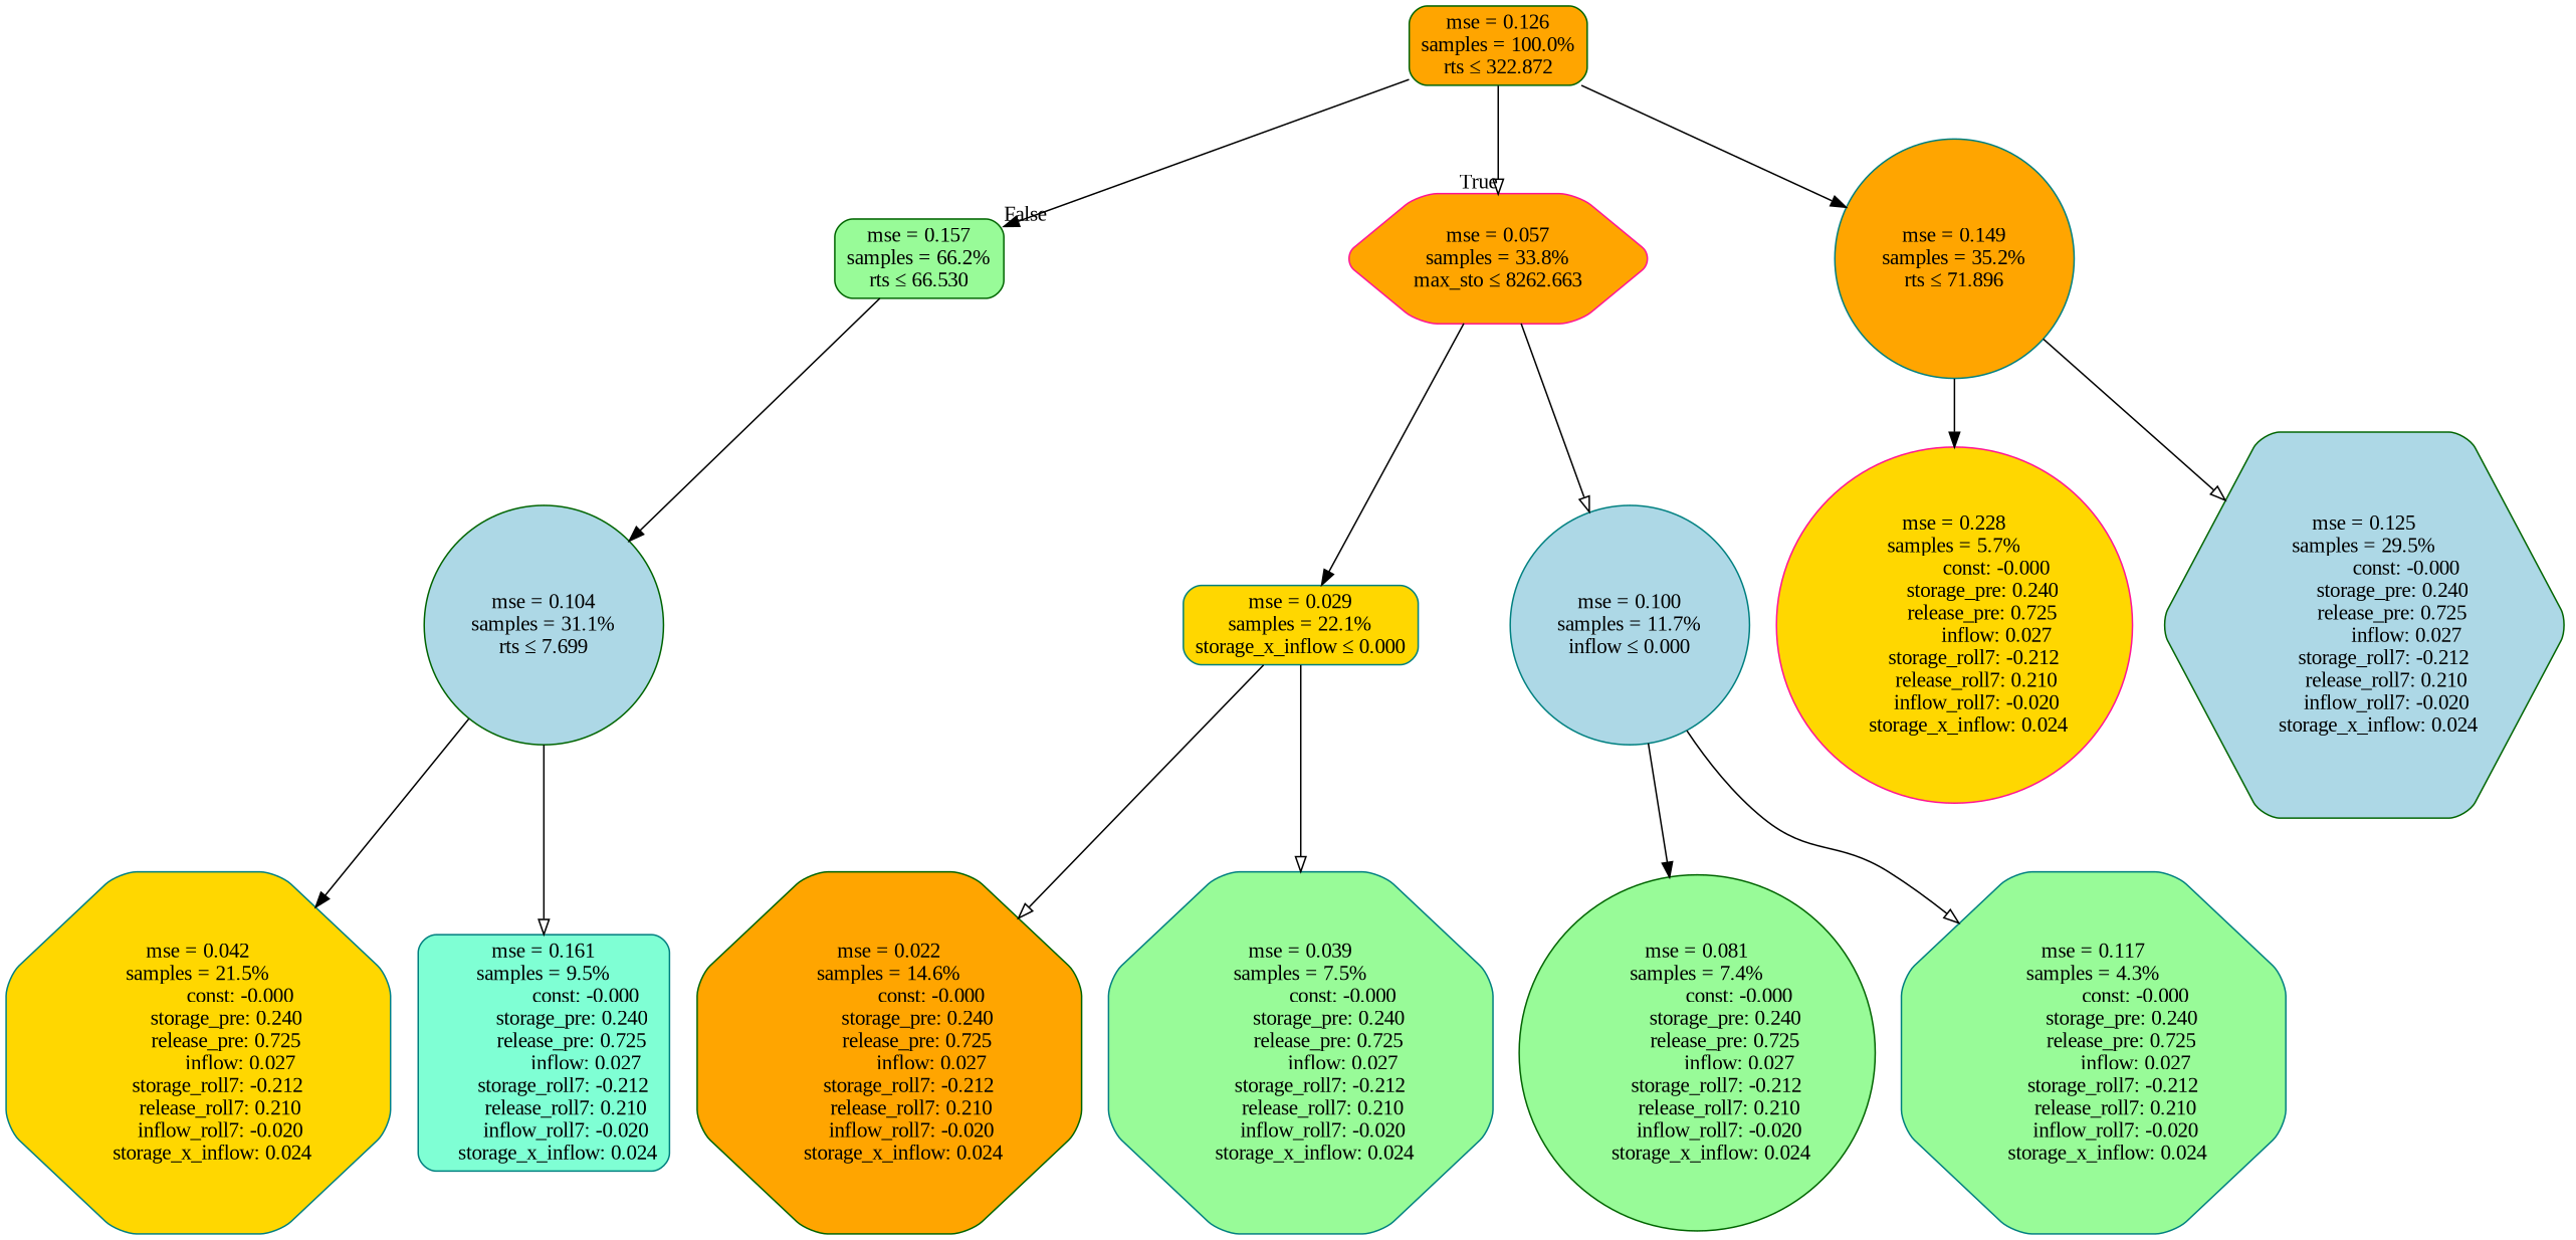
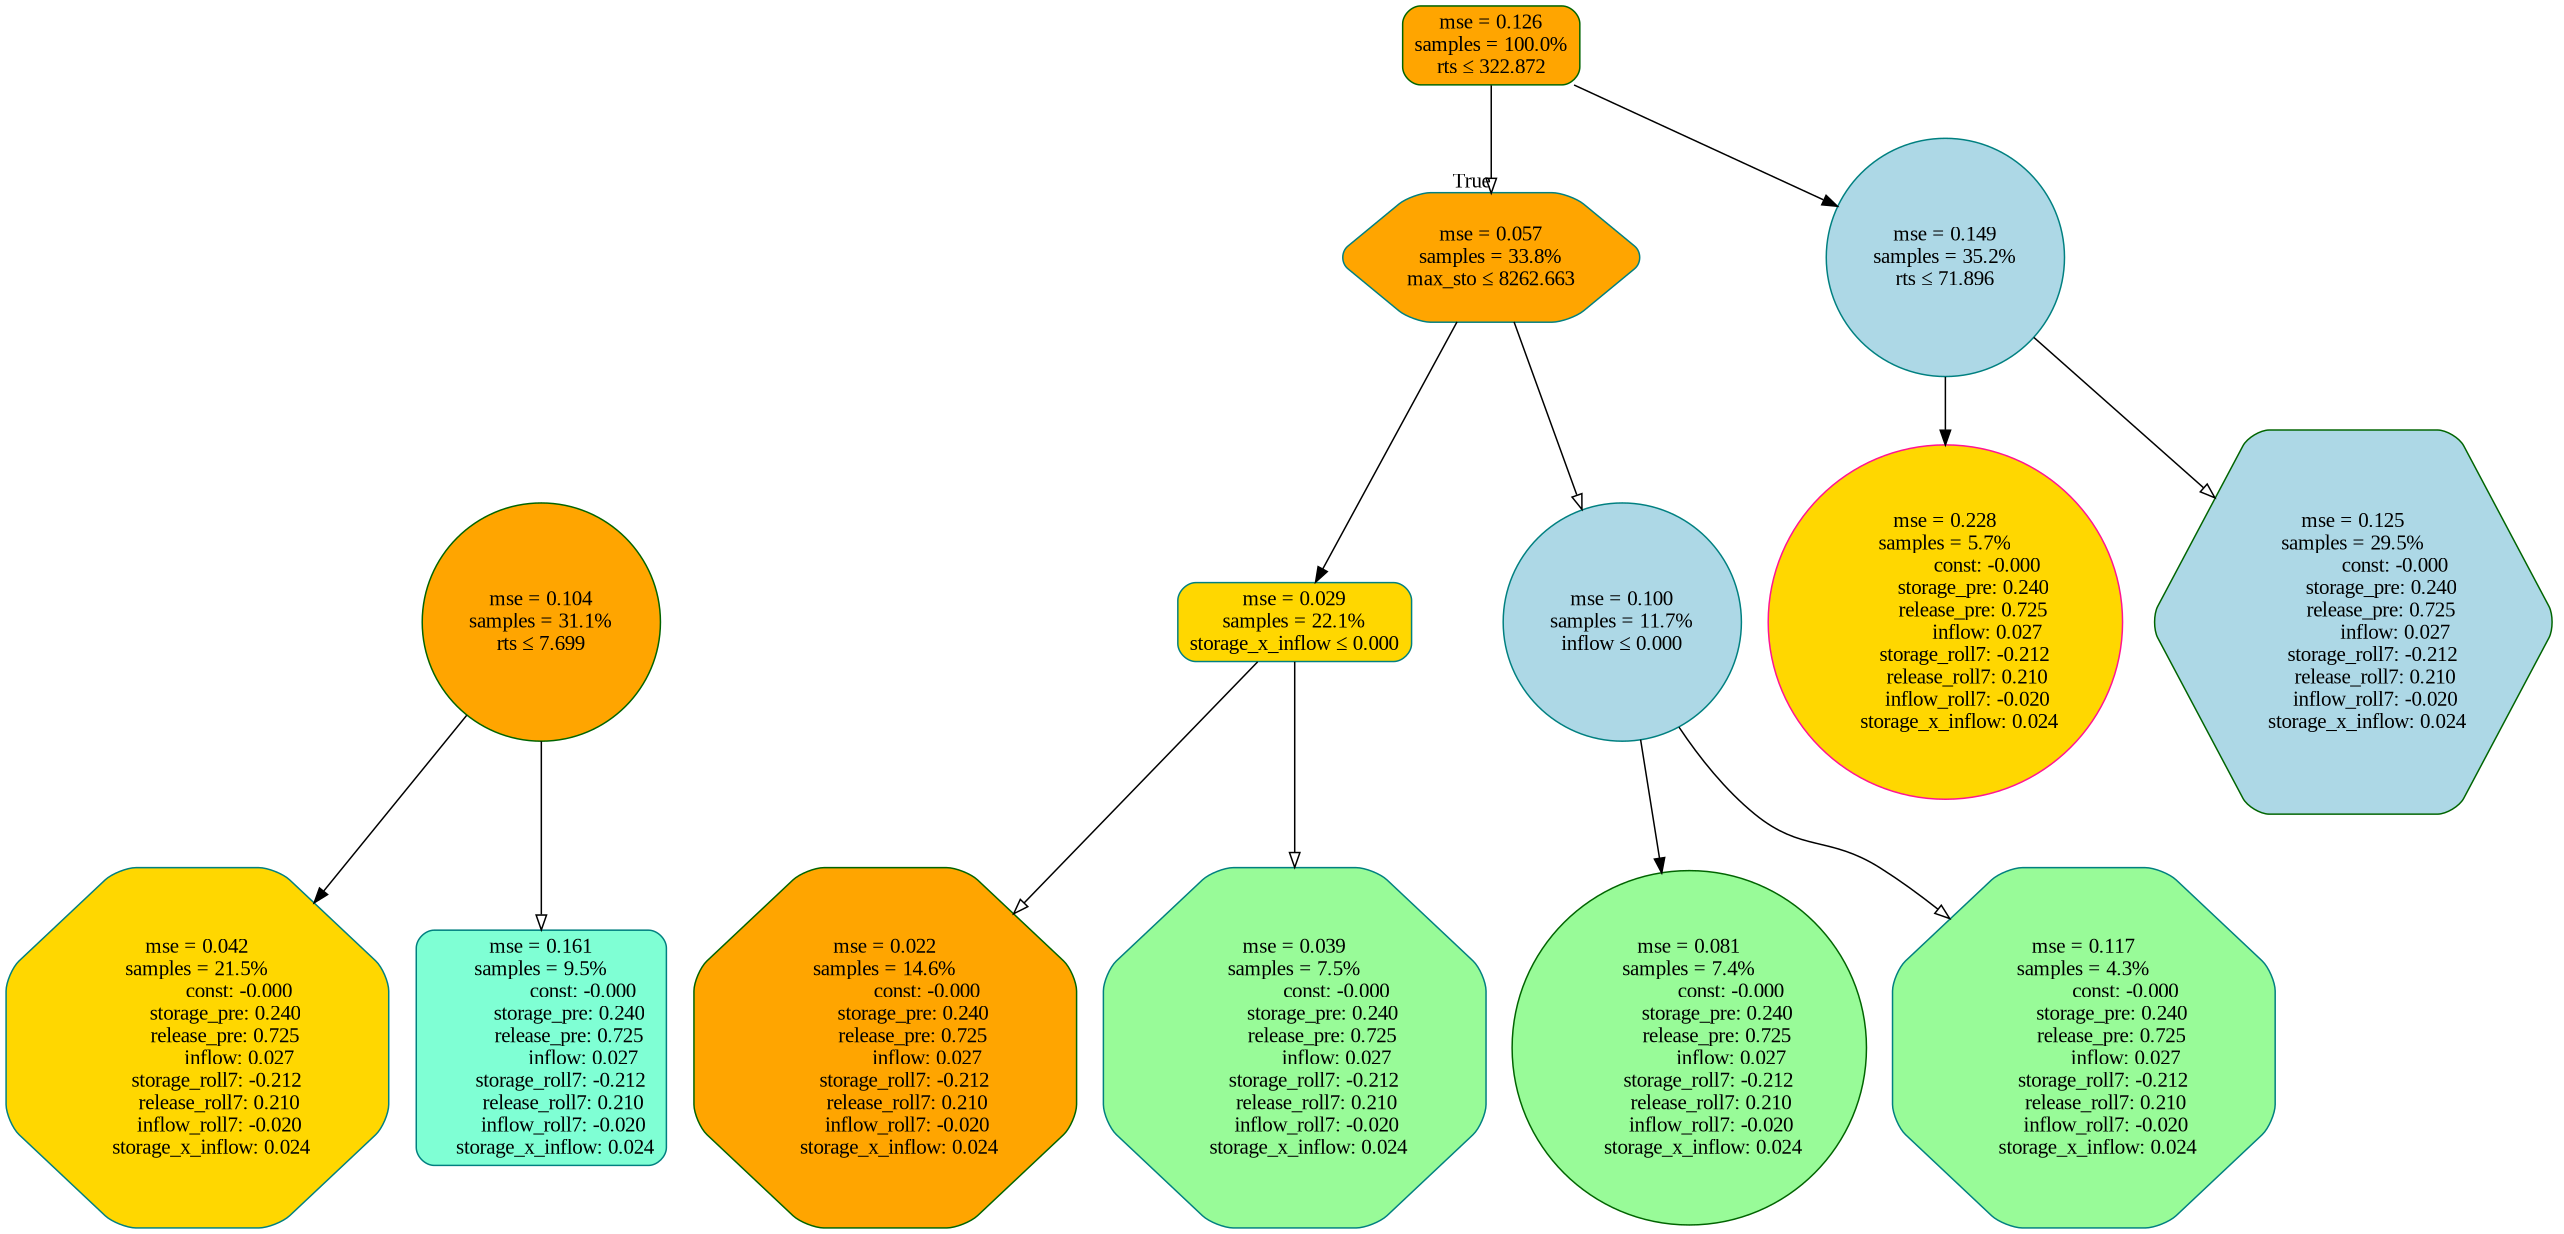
  digraph {
    fontname="Liberation Serif"
    node [color=teal fillcolor=palegreen fontname="Liberation Serif" shape=circle style="filled, rounded"]
    edge [arrowhead=normal fontname="Liberation Serif"]
    n1 [color=darkgreen fillcolor=orange label="mse = 0.126\nsamples = 100.0%\nrts &le; 322.872" shape=box]
-   n2 [color=darkgreen label="mse = 0.157\nsamples = 66.2%\nrts &le; 66.530" shape=box]
-   n3 [color=deeppink fillcolor=orange label="mse = 0.057\nsamples = 33.8%\nmax_sto &le; 8262.663" shape=hexagon]
-   n4 [fillcolor=orange label="mse = 0.149\nsamples = 35.2%\nrts &le; 71.896"]
-   n5 [color=darkgreen fillcolor=lightblue label="mse = 0.104\nsamples = 31.1%\nrts &le; 7.699"]
+   n3 [fillcolor=orange label="mse = 0.057\nsamples = 33.8%\nmax_sto &le; 8262.663" shape=hexagon]
+   n4 [fillcolor=lightblue label="mse = 0.149\nsamples = 35.2%\nrts &le; 71.896"]
+   n5 [color=darkgreen fillcolor=orange label="mse = 0.104\nsamples = 31.1%\nrts &le; 7.699"]
    n6 [fillcolor=gold label="mse = 0.029\nsamples = 22.1%\nstorage_x_inflow &le; 0.000" shape=box]
    n7 [fillcolor=lightblue label="mse = 0.100\nsamples = 11.7%\ninflow &le; 0.000"]
    n8 [fillcolor=gold label="mse = 0.042\nsamples = 21.5%\n               const: -0.000\n          storage_pre: 0.240\n          release_pre: 0.725\n               inflow: 0.027\n       storage_roll7: -0.212\n        release_roll7: 0.210\n        inflow_roll7: -0.020\n     storage_x_inflow: 0.024" shape=octagon]
    n9 [fillcolor=aquamarine label="mse = 0.161\nsamples = 9.5%\n               const: -0.000\n          storage_pre: 0.240\n          release_pre: 0.725\n               inflow: 0.027\n       storage_roll7: -0.212\n        release_roll7: 0.210\n        inflow_roll7: -0.020\n     storage_x_inflow: 0.024" shape=box]
    n10 [color=deeppink fillcolor=gold label="mse = 0.228\nsamples = 5.7%\n               const: -0.000\n          storage_pre: 0.240\n          release_pre: 0.725\n               inflow: 0.027\n       storage_roll7: -0.212\n        release_roll7: 0.210\n        inflow_roll7: -0.020\n     storage_x_inflow: 0.024"]
    n11 [color=darkgreen fillcolor=lightblue label="mse = 0.125\nsamples = 29.5%\n               const: -0.000\n          storage_pre: 0.240\n          release_pre: 0.725\n               inflow: 0.027\n       storage_roll7: -0.212\n        release_roll7: 0.210\n        inflow_roll7: -0.020\n     storage_x_inflow: 0.024" shape=hexagon]
    n12 [color=darkgreen fillcolor=orange label="mse = 0.022\nsamples = 14.6%\n               const: -0.000\n          storage_pre: 0.240\n          release_pre: 0.725\n               inflow: 0.027\n       storage_roll7: -0.212\n        release_roll7: 0.210\n        inflow_roll7: -0.020\n     storage_x_inflow: 0.024" shape=octagon]
    n13 [label="mse = 0.039\nsamples = 7.5%\n               const: -0.000\n          storage_pre: 0.240\n          release_pre: 0.725\n               inflow: 0.027\n       storage_roll7: -0.212\n        release_roll7: 0.210\n        inflow_roll7: -0.020\n     storage_x_inflow: 0.024" shape=octagon]
    n14 [color=darkgreen label="mse = 0.081\nsamples = 7.4%\n               const: -0.000\n          storage_pre: 0.240\n          release_pre: 0.725\n               inflow: 0.027\n       storage_roll7: -0.212\n        release_roll7: 0.210\n        inflow_roll7: -0.020\n     storage_x_inflow: 0.024"]
    n15 [label="mse = 0.117\nsamples = 4.3%\n               const: -0.000\n          storage_pre: 0.240\n          release_pre: 0.725\n               inflow: 0.027\n       storage_roll7: -0.212\n        release_roll7: 0.210\n        inflow_roll7: -0.020\n     storage_x_inflow: 0.024" shape=octagon]
-   n1 -> n2 [headlabel=False labelangle=45 labeldistance=2.5]
    n1 -> n3 [arrowhead=onormal headlabel=True labelangle=-45 labeldistance=2.5]
    n1 -> n4
-   n2 -> n5
    n3 -> n6
    n3 -> n7 [arrowhead=onormal]
    n4 -> n10
    n4 -> n11 [arrowhead=onormal]
    n5 -> n8
    n5 -> n9 [arrowhead=onormal]
    n6 -> n12 [arrowhead=onormal]
    n6 -> n13 [arrowhead=onormal]
    n7 -> n14
    n7 -> n15 [arrowhead=onormal]
  }
